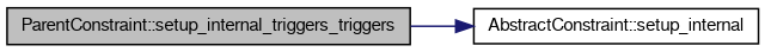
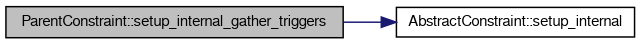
  digraph {
    rankdir=LR
    node [color=black fontname=FreeSans fontsize=10 shape=record style=filled]
-   n1 [fillcolor=grey75 fontcolor=black height=0.2 label="ParentConstraint::setup_internal_triggers_triggers" width=0.4]
+   n1 [fillcolor=grey75 fontcolor=black height=0.2 label="ParentConstraint::setup_internal_gather_triggers" width=0.4]
    n2 [fillcolor=white height=0.2 label="AbstractConstraint::setup_internal" width=0.4]
    n1 -> n2 [color=midnightblue fontname=FreeSans fontsize=10 labelfontname=FreeSans labelfontsize=10 style=solid]
  }
